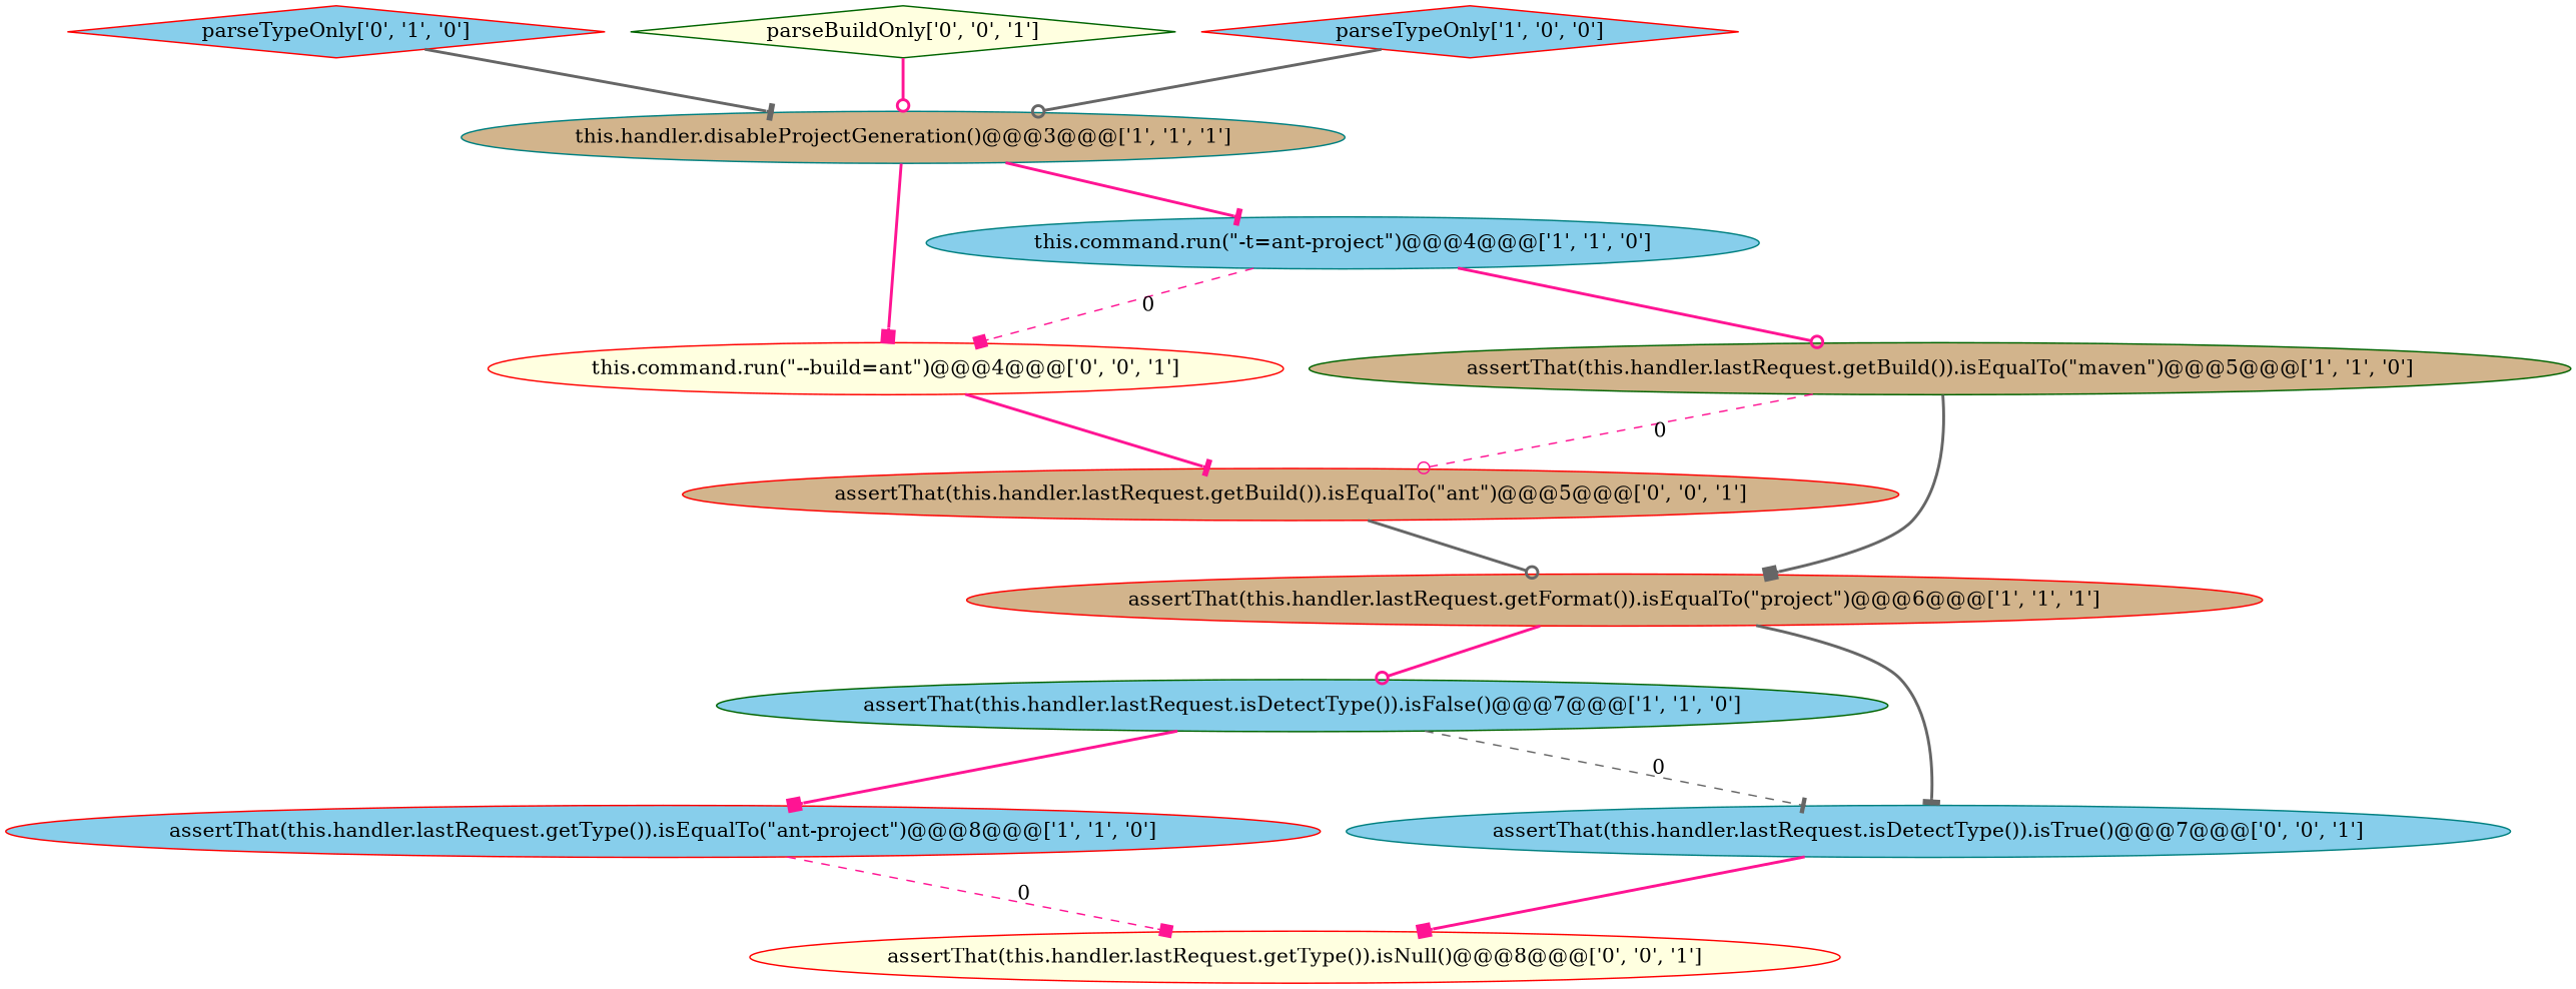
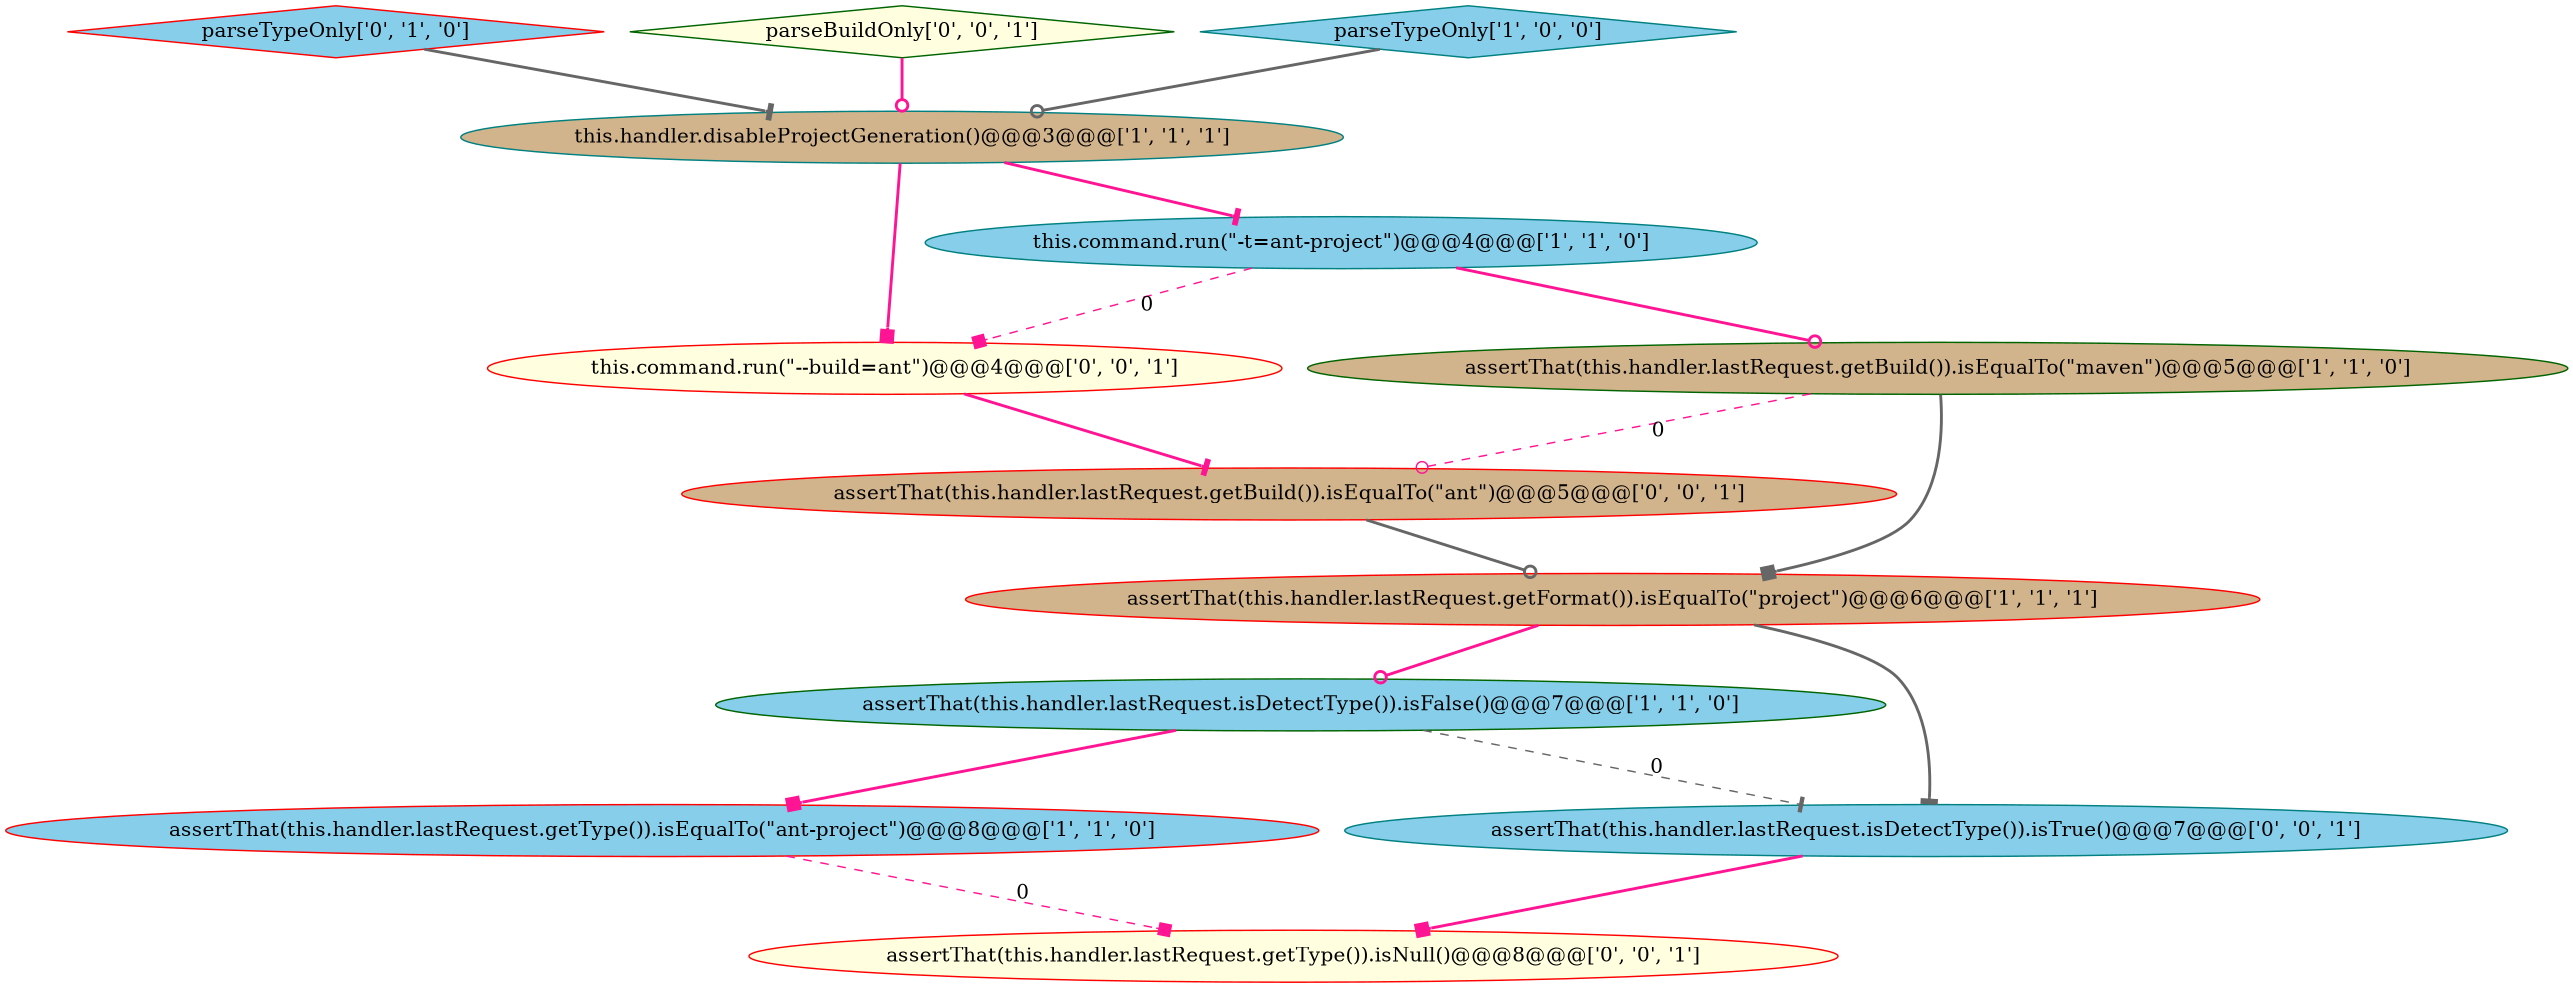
  digraph {
    node [fillcolor=skyblue shape=ellipse style=filled color=red]
    edge [style=bold color=deeppink arrowhead=box]
    n1 [fillcolor=lightyellow label="assertThat(this.handler.lastRequest.getType()).isNull()@@@8@@@['0', '0', '1']"]
    n2 [label="assertThat(this.handler.lastRequest.isDetectType()).isFalse()@@@7@@@['1', '1', '0']" color=darkgreen]
    n3 [label="assertThat(this.handler.lastRequest.isDetectType()).isTrue()@@@7@@@['0', '0', '1']" color=teal]
    n4 [label="assertThat(this.handler.lastRequest.getType()).isEqualTo(\"ant-project\")@@@8@@@['1', '1', '0']"]
    n5 [fillcolor=tan label="this.handler.disableProjectGeneration()@@@3@@@['1', '1', '1']" color=teal]
    n6 [fillcolor=lightyellow label="this.command.run(\"--build=ant\")@@@4@@@['0', '0', '1']"]
    n7 [label="this.command.run(\"-t=ant-project\")@@@4@@@['1', '1', '0']" color=teal]
    n8 [label="parseTypeOnly['0', '1', '0']" shape=diamond]
    n9 [fillcolor=tan label="assertThat(this.handler.lastRequest.getFormat()).isEqualTo(\"project\")@@@6@@@['1', '1', '1']"]
    n10 [fillcolor=tan label="assertThat(this.handler.lastRequest.getBuild()).isEqualTo(\"ant\")@@@5@@@['0', '0', '1']"]
    n11 [fillcolor=tan label="assertThat(this.handler.lastRequest.getBuild()).isEqualTo(\"maven\")@@@5@@@['1', '1', '0']" color=darkgreen]
    n12 [fillcolor=lightyellow label="parseBuildOnly['0', '0', '1']" shape=diamond color=darkgreen]
-   n13 [label="parseTypeOnly['1', '0', '0']" shape=diamond]
+   n13 [label="parseTypeOnly['1', '0', '0']" shape=diamond color=teal]
    n2 -> n3 [label=0 style=dashed color=gray40 arrowhead=tee]
    n2 -> n4
    n3 -> n1
    n4 -> n1 [label=0 style=dashed]
    n5 -> n6
    n5 -> n7 [arrowhead=tee]
    n6 -> n10 [arrowhead=tee]
    n7 -> n6 [label=0 style=dashed]
    n7 -> n11 [arrowhead=odot]
    n8 -> n5 [color=gray40 arrowhead=tee]
    n9 -> n2 [arrowhead=odot]
    n9 -> n3 [color=gray40 arrowhead=tee]
    n10 -> n9 [color=gray40 arrowhead=odot]
    n11 -> n9 [color=gray40]
    n11 -> n10 [label=0 style=dashed arrowhead=odot]
    n12 -> n5 [arrowhead=odot]
    n13 -> n5 [color=gray40 arrowhead=odot]
  }
